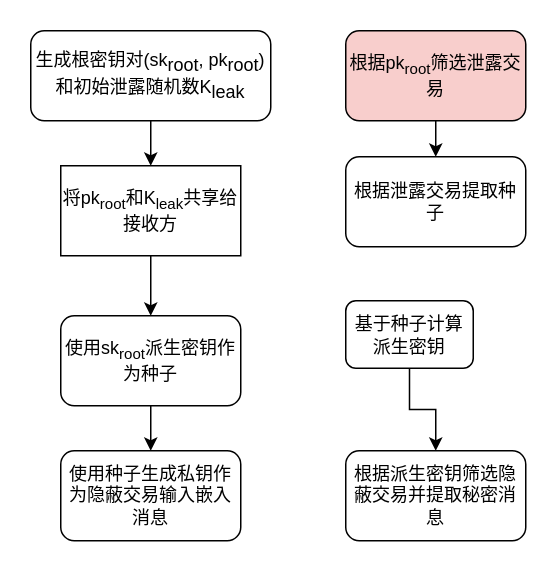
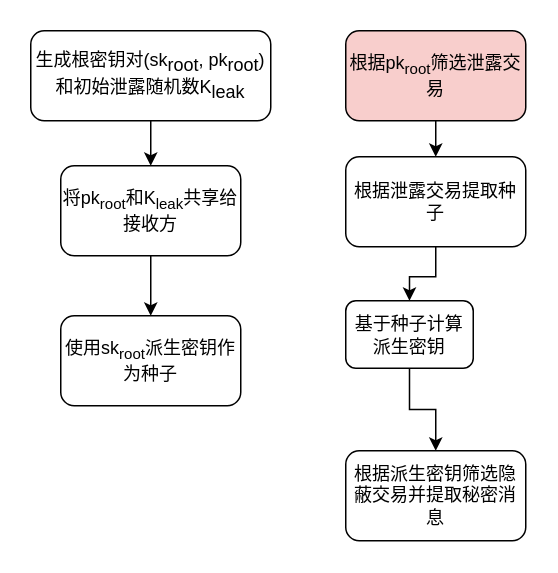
  <mxCell id="0" />
  <mxCell id="1" parent="0" />
  <mxCell id="2" value="" style="edgeStyle=orthogonalEdgeStyle;rounded=0;orthogonalLoop=1;jettySize=auto;html=1;" edge="1" parent="1" source="3" target="5"><mxGeometry relative="1" as="geometry" /></mxCell>
  <mxCell id="3" value="生成根密钥对(sk&lt;sub style=&quot;font-size: 12px;&quot;&gt;root&lt;/sub&gt;, pk&lt;sub style=&quot;font-size: 12px;&quot;&gt;root&lt;/sub&gt;)和初始泄露随机数K&lt;sub style=&quot;font-size: 12px;&quot;&gt;leak&lt;/sub&gt;" style="rounded=1;whiteSpace=wrap;html=1;fontSize=12;glass=0;strokeWidth=1;shadow=0;" parent="1" vertex="1"><mxGeometry x="20" y="20" width="160" height="60" as="geometry" /></mxCell>
  <mxCell id="4" value="" style="edgeStyle=orthogonalEdgeStyle;rounded=0;orthogonalLoop=1;jettySize=auto;html=1;" edge="1" parent="1" source="5" target="7"><mxGeometry relative="1" as="geometry" /></mxCell>
- <mxCell id="5" value="将pk&lt;sub&gt;root&lt;/sub&gt;和K&lt;sub&gt;leak&lt;/sub&gt;共享给接收方" style="whiteSpace=wrap;html=1;glass=0;strokeWidth=1;shadow=0;rounded=0;" vertex="1" parent="1"><mxGeometry x="40" y="110" width="120" height="60" as="geometry" /></mxCell>
- <mxCell id="6" value="" style="edgeStyle=orthogonalEdgeStyle;rounded=0;orthogonalLoop=1;jettySize=auto;html=1;" edge="1" parent="1" source="7" target="8"><mxGeometry relative="1" as="geometry" /></mxCell>
+ <mxCell id="5" value="将pk&lt;sub&gt;root&lt;/sub&gt;和K&lt;sub&gt;leak&lt;/sub&gt;共享给接收方" style="whiteSpace=wrap;html=1;rounded=1;glass=0;strokeWidth=1;shadow=0;" vertex="1" parent="1"><mxGeometry x="40" y="110" width="120" height="60" as="geometry" /></mxCell>
  <mxCell id="7" value="使用sk&lt;sub&gt;root&lt;/sub&gt;派生密钥作为种子" style="whiteSpace=wrap;html=1;rounded=1;glass=0;strokeWidth=1;shadow=0;" vertex="1" parent="1"><mxGeometry x="40" y="210" width="120" height="60" as="geometry" /></mxCell>
- <mxCell id="8" value="使用种子生成私钥作为隐蔽交易输入嵌入消息" style="whiteSpace=wrap;html=1;rounded=1;glass=0;strokeWidth=1;shadow=0;" vertex="1" parent="1"><mxGeometry x="40" y="300" width="120" height="60" as="geometry" /></mxCell>
  <mxCell id="9" value="" style="edgeStyle=orthogonalEdgeStyle;rounded=0;orthogonalLoop=1;jettySize=auto;html=1;" edge="1" parent="1" source="10" target="12"><mxGeometry relative="1" as="geometry" /></mxCell>
  <mxCell id="10" value="根据pk&lt;sub&gt;root&lt;/sub&gt;筛选泄露交易" style="whiteSpace=wrap;html=1;rounded=1;glass=0;strokeWidth=1;shadow=0;fillColor=#f8cecc;" vertex="1" parent="1"><mxGeometry x="230" y="20" width="120" height="60" as="geometry" /></mxCell>
+ <mxCell id="11" value="" style="edgeStyle=orthogonalEdgeStyle;rounded=0;orthogonalLoop=1;jettySize=auto;html=1;" edge="1" parent="1" source="12" target="14"><mxGeometry relative="1" as="geometry" /></mxCell>
  <mxCell id="12" value="根据泄露交易提取种子" style="whiteSpace=wrap;html=1;rounded=1;glass=0;strokeWidth=1;shadow=0;" vertex="1" parent="1"><mxGeometry x="230" y="104" width="120" height="60" as="geometry" /></mxCell>
  <mxCell id="13" value="" style="edgeStyle=orthogonalEdgeStyle;rounded=0;orthogonalLoop=1;jettySize=auto;html=1;" edge="1" parent="1" source="14" target="15"><mxGeometry relative="1" as="geometry" /></mxCell>
  <mxCell id="14" value="基于种子计算派生密钥" style="whiteSpace=wrap;html=1;rounded=1;glass=0;strokeWidth=1;shadow=0;" vertex="1" parent="1"><mxGeometry x="230" y="200" width="85" height="45" as="geometry" /></mxCell>
  <mxCell id="15" value="根据派生密钥筛选隐蔽交易并提取秘密消息" style="whiteSpace=wrap;html=1;rounded=1;glass=0;strokeWidth=1;shadow=0;" vertex="1" parent="1"><mxGeometry x="230" y="300" width="120" height="60" as="geometry" /></mxCell>
